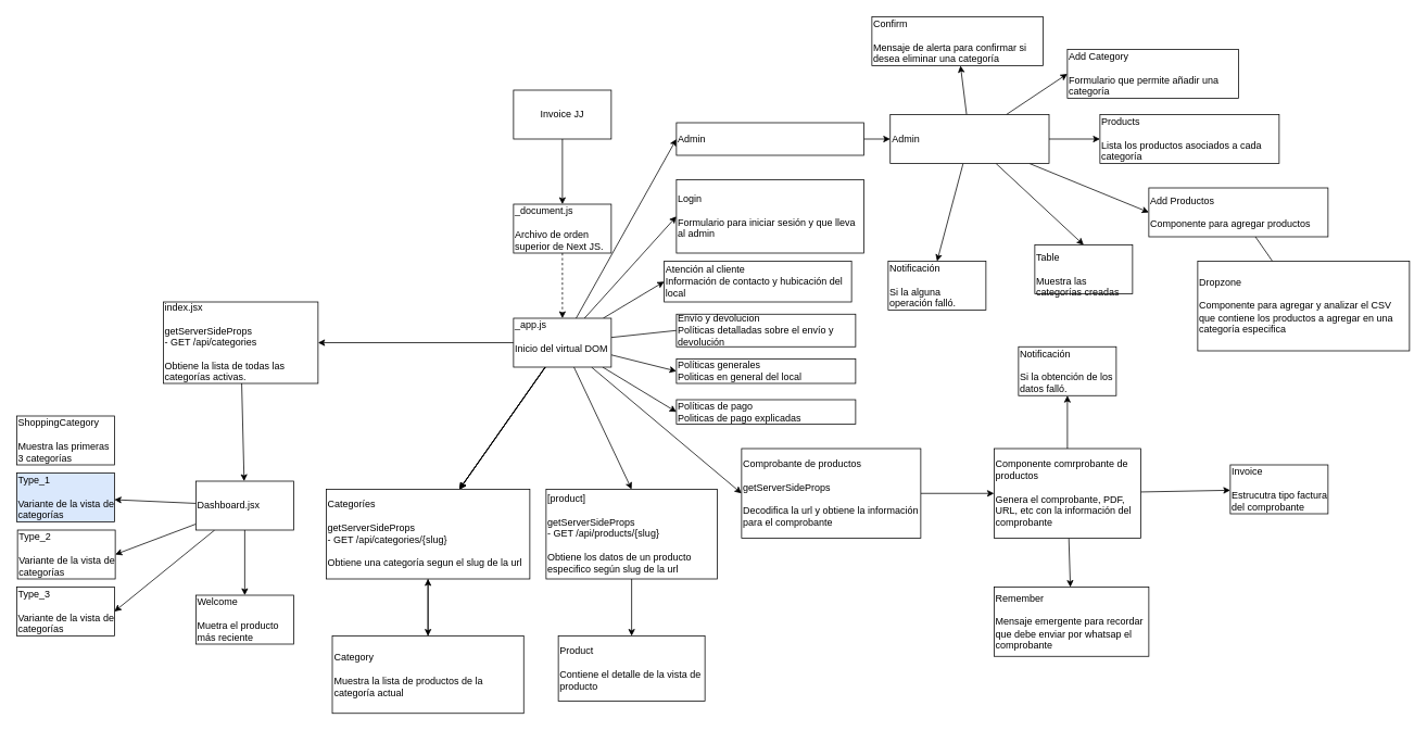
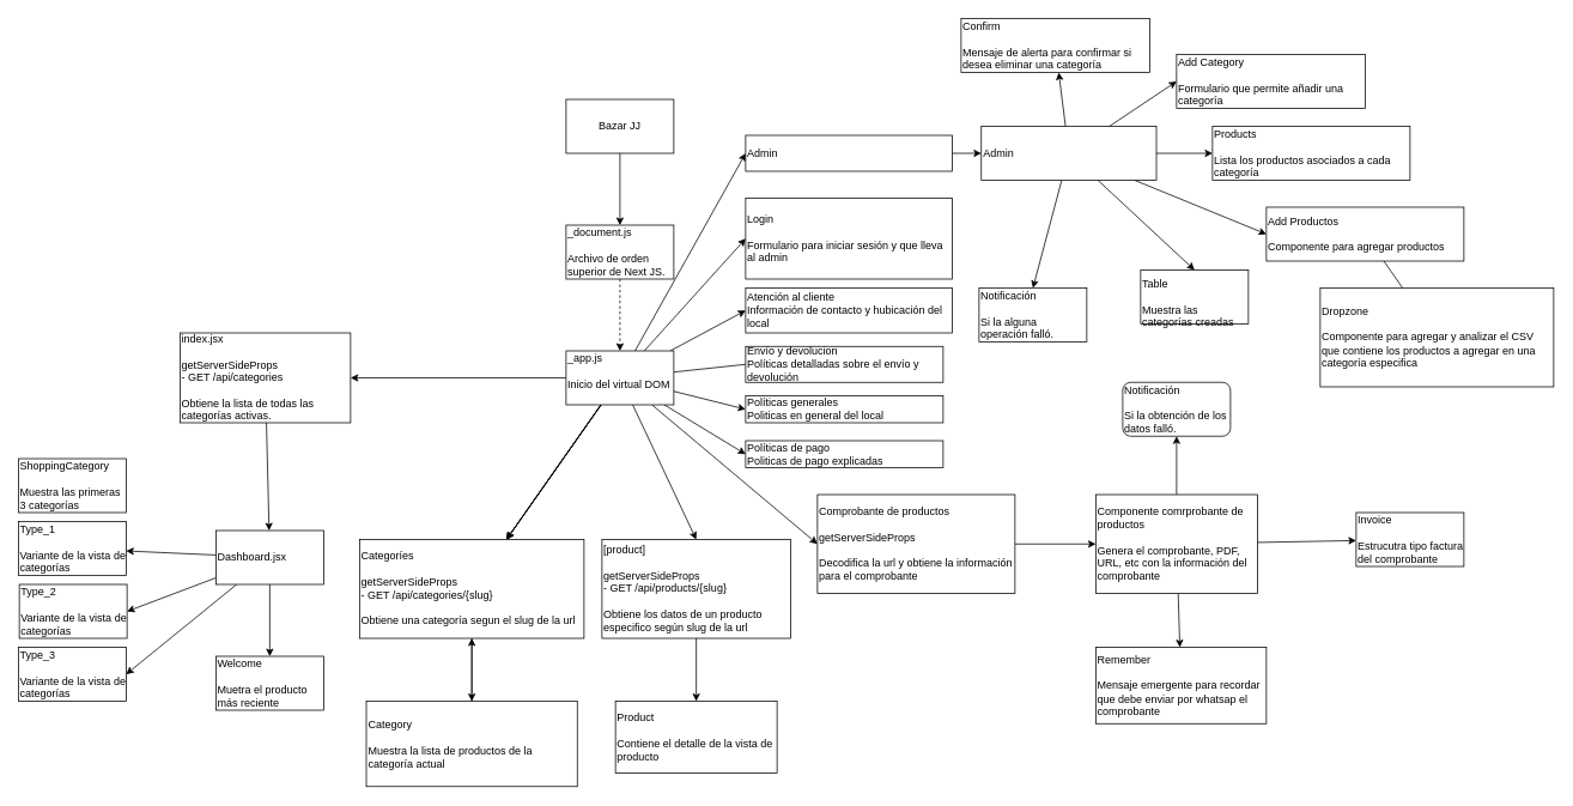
  <mxCell id="0" />
  <mxCell id="1" parent="0" />
  <mxCell id="2" value="" style="edgeStyle=none;html=1;" parent="1" source="3" target="5" edge="1"><mxGeometry relative="1" as="geometry" /></mxCell>
- <mxCell id="3" value="Invoice JJ" style="rounded=0;whiteSpace=wrap;html=1;" parent="1" vertex="1"><mxGeometry x="630" y="110" width="120" height="60" as="geometry" /></mxCell>
+ <mxCell id="3" value="Bazar JJ" style="rounded=0;whiteSpace=wrap;html=1;" parent="1" vertex="1"><mxGeometry x="630" y="110" width="120" height="60" as="geometry" /></mxCell>
  <mxCell id="4" value="" style="edgeStyle=none;html=1;dashed=1;" parent="1" source="5" target="19" edge="1"><mxGeometry relative="1" as="geometry" /></mxCell>
  <mxCell id="5" value="_document.js&lt;br&gt;&lt;br&gt;Archivo de orden superior de Next JS." style="rounded=0;whiteSpace=wrap;html=1;align=left;" parent="1" vertex="1"><mxGeometry x="630" y="250" width="120" height="60" as="geometry" /></mxCell>
  <mxCell id="6" value="" style="edgeStyle=none;html=1;" parent="1" source="19" target="21" edge="1"><mxGeometry relative="1" as="geometry" /></mxCell>
  <mxCell id="7" value="" style="edgeStyle=none;html=1;" parent="1" source="19" target="33" edge="1"><mxGeometry relative="1" as="geometry" /></mxCell>
  <mxCell id="8" value="" style="edgeStyle=none;html=1;" parent="1" source="19" target="33" edge="1"><mxGeometry relative="1" as="geometry" /></mxCell>
  <mxCell id="9" value="" style="edgeStyle=none;html=1;" parent="1" source="19" target="33" edge="1"><mxGeometry relative="1" as="geometry" /></mxCell>
  <mxCell id="10" value="" style="edgeStyle=none;html=1;" parent="1" source="19" target="33" edge="1"><mxGeometry relative="1" as="geometry" /></mxCell>
  <mxCell id="11" style="edgeStyle=none;html=1;entryX=0.5;entryY=0;entryDx=0;entryDy=0;" parent="1" source="19" target="37" edge="1"><mxGeometry relative="1" as="geometry" /></mxCell>
  <mxCell id="12" style="edgeStyle=none;html=1;entryX=0;entryY=0.5;entryDx=0;entryDy=0;" parent="1" source="19" target="39" edge="1"><mxGeometry relative="1" as="geometry" /></mxCell>
  <mxCell id="13" style="edgeStyle=none;html=1;entryX=0;entryY=0.5;entryDx=0;entryDy=0;" parent="1" source="19" target="41" edge="1"><mxGeometry relative="1" as="geometry" /></mxCell>
  <mxCell id="14" style="edgeStyle=none;html=1;entryX=0;entryY=0.5;entryDx=0;entryDy=0;" parent="1" source="19" target="42" edge="1"><mxGeometry relative="1" as="geometry" /></mxCell>
  <mxCell id="15" style="edgeStyle=none;html=1;entryX=0;entryY=0.5;entryDx=0;entryDy=0;endArrow=none;" parent="1" source="19" target="43" edge="1"><mxGeometry relative="1" as="geometry" /></mxCell>
  <mxCell id="16" style="edgeStyle=none;html=1;entryX=0;entryY=0.5;entryDx=0;entryDy=0;" parent="1" source="19" target="44" edge="1"><mxGeometry relative="1" as="geometry" /></mxCell>
  <mxCell id="17" style="edgeStyle=none;html=1;entryX=0;entryY=0.5;entryDx=0;entryDy=0;" parent="1" source="19" target="45" edge="1"><mxGeometry relative="1" as="geometry" /></mxCell>
  <mxCell id="18" style="edgeStyle=none;html=1;entryX=0;entryY=0.5;entryDx=0;entryDy=0;" parent="1" source="19" target="47" edge="1"><mxGeometry relative="1" as="geometry" /></mxCell>
  <mxCell id="19" value="_app.js&lt;br&gt;&lt;br&gt;Inicio del virtual DOM&lt;br&gt;&lt;br&gt;" style="whiteSpace=wrap;html=1;align=left;rounded=0;" parent="1" vertex="1"><mxGeometry x="630" y="390" width="120" height="60" as="geometry" /></mxCell>
  <mxCell id="20" value="" style="edgeStyle=none;html=1;" parent="1" source="21" target="26" edge="1"><mxGeometry relative="1" as="geometry" /></mxCell>
  <mxCell id="21" value="index.jsx&lt;br&gt;&lt;br&gt;getServerSideProps&lt;br&gt;- GET /api/categories&amp;nbsp;&lt;br&gt;&lt;br&gt;Obtiene la lista de todas las categorías activas." style="whiteSpace=wrap;html=1;align=left;rounded=0;" parent="1" vertex="1"><mxGeometry x="200" y="370" width="190" height="100" as="geometry" /></mxCell>
  <mxCell id="22" value="" style="edgeStyle=none;html=1;" parent="1" source="26" target="28" edge="1"><mxGeometry relative="1" as="geometry" /></mxCell>
  <mxCell id="23" style="edgeStyle=none;html=1;entryX=1;entryY=0.5;entryDx=0;entryDy=0;" parent="1" source="26" target="29" edge="1"><mxGeometry relative="1" as="geometry" /></mxCell>
  <mxCell id="24" style="edgeStyle=none;html=1;entryX=1;entryY=0.5;entryDx=0;entryDy=0;" parent="1" source="26" target="30" edge="1"><mxGeometry relative="1" as="geometry" /></mxCell>
  <mxCell id="25" value="" style="edgeStyle=none;html=1;" parent="1" source="26" target="31" edge="1"><mxGeometry relative="1" as="geometry" /></mxCell>
  <mxCell id="26" value="Dashboard.jsx&lt;br&gt;" style="whiteSpace=wrap;html=1;align=left;rounded=0;" parent="1" vertex="1"><mxGeometry x="240" y="590" width="120" height="60" as="geometry" /></mxCell>
  <mxCell id="27" value="ShoppingCategory&lt;br&gt;&lt;br&gt;Muestra las primeras 3 categorías&amp;nbsp;" style="whiteSpace=wrap;html=1;align=left;rounded=0;" parent="1" vertex="1"><mxGeometry x="20" y="510" width="120" height="60" as="geometry" /></mxCell>
- <mxCell id="28" value="Type_1&lt;br&gt;&lt;br&gt;Variante de la vista de categorías" style="whiteSpace=wrap;html=1;align=left;rounded=0;fillColor=#dae8fc;" parent="1" vertex="1"><mxGeometry x="20" y="580" width="120" height="60" as="geometry" /></mxCell>
+ <mxCell id="28" value="Type_1&lt;br&gt;&lt;br&gt;Variante de la vista de categorías" style="whiteSpace=wrap;html=1;align=left;rounded=0;" parent="1" vertex="1"><mxGeometry x="20" y="580" width="120" height="60" as="geometry" /></mxCell>
  <mxCell id="29" value="Type_2&lt;br&gt;&lt;br&gt;Variante de la vista de categorías" style="whiteSpace=wrap;html=1;align=left;rounded=0;" parent="1" vertex="1"><mxGeometry x="21" y="650" width="120" height="60" as="geometry" /></mxCell>
  <mxCell id="30" value="Type_3&lt;br&gt;&lt;br&gt;Variante de la vista de categorías" style="whiteSpace=wrap;html=1;align=left;rounded=0;" parent="1" vertex="1"><mxGeometry x="20" y="720" width="120" height="60" as="geometry" /></mxCell>
  <mxCell id="31" value="Welcome&lt;br&gt;&lt;br&gt;Muetra el producto más reciente" style="whiteSpace=wrap;html=1;align=left;rounded=0;" parent="1" vertex="1"><mxGeometry x="240" y="730" width="120" height="60" as="geometry" /></mxCell>
  <mxCell id="32" value="" style="edgeStyle=none;html=1;" parent="1" source="33" target="35" edge="1"><mxGeometry relative="1" as="geometry" /></mxCell>
  <mxCell id="33" value="Categoríes&lt;br&gt;&lt;br&gt;getServerSideProps&lt;br&gt;- GET /api/categories/{slug}&lt;br&gt;&lt;br&gt;Obtiene una categoría segun el slug de la url" style="whiteSpace=wrap;html=1;align=left;rounded=0;" parent="1" vertex="1"><mxGeometry x="400" y="600" width="250" height="110" as="geometry" /></mxCell>
  <mxCell id="34" style="edgeStyle=none;html=1;" parent="1" source="35" target="33" edge="1"><mxGeometry relative="1" as="geometry" /></mxCell>
  <mxCell id="35" value="Category&lt;br&gt;&lt;br&gt;Muestra la lista de productos de la categoría actual" style="whiteSpace=wrap;html=1;align=left;rounded=0;" parent="1" vertex="1"><mxGeometry x="407.5" y="780" width="235" height="95" as="geometry" /></mxCell>
  <mxCell id="36" value="" style="edgeStyle=none;html=1;" parent="1" source="37" target="38" edge="1"><mxGeometry relative="1" as="geometry" /></mxCell>
  <mxCell id="37" value="[product]&lt;br&gt;&lt;br&gt;getServerSideProps&lt;br&gt;- GET /api/products/{slug}&lt;br&gt;&lt;br&gt;Obtiene los datos de un producto especifico según slug de la url" style="whiteSpace=wrap;html=1;align=left;rounded=0;" parent="1" vertex="1"><mxGeometry x="670" y="600" width="210" height="110" as="geometry" /></mxCell>
  <mxCell id="38" value="Product&lt;br&gt;&lt;br&gt;Contiene el detalle de la vista de producto" style="whiteSpace=wrap;html=1;align=left;rounded=0;" parent="1" vertex="1"><mxGeometry x="685" y="780" width="180" height="80" as="geometry" /></mxCell>
  <mxCell id="39" value="Login&lt;br&gt;&lt;br&gt;Formulario para iniciar sesión y que lleva al admin" style="whiteSpace=wrap;html=1;align=left;rounded=0;" parent="1" vertex="1"><mxGeometry x="830" y="220" width="230" height="90" as="geometry" /></mxCell>
  <mxCell id="40" style="edgeStyle=none;html=1;entryX=0;entryY=0.5;entryDx=0;entryDy=0;" parent="1" source="41" target="61" edge="1"><mxGeometry relative="1" as="geometry" /></mxCell>
  <mxCell id="41" value="Admin" style="whiteSpace=wrap;html=1;align=left;rounded=0;" parent="1" vertex="1"><mxGeometry x="830" y="150" width="230" height="40" as="geometry" /></mxCell>
- <mxCell id="42" value="Atención al cliente&lt;br&gt;Información de contacto y hubicación del local" style="whiteSpace=wrap;html=1;align=left;rounded=0;" parent="1" vertex="1"><mxGeometry x="815" y="320" width="230" height="50" as="geometry" /></mxCell>
+ <mxCell id="42" value="Atención al cliente&lt;br&gt;Información de contacto y hubicación del local" style="whiteSpace=wrap;html=1;align=left;rounded=0;" parent="1" vertex="1"><mxGeometry x="830" y="320" width="230" height="50" as="geometry" /></mxCell>
  <mxCell id="43" value="Envío y devolucion&lt;br&gt;Políticas detalladas sobre el envío y devolución" style="whiteSpace=wrap;html=1;align=left;rounded=0;" parent="1" vertex="1"><mxGeometry x="830" y="385" width="220" height="40" as="geometry" /></mxCell>
  <mxCell id="44" value="Políticas generales&lt;br&gt;Politicas en general del local" style="whiteSpace=wrap;html=1;align=left;rounded=0;" parent="1" vertex="1"><mxGeometry x="830" y="440" width="220" height="30" as="geometry" /></mxCell>
  <mxCell id="45" value="Políticas de pago&lt;br&gt;Politicas de pago explicadas" style="whiteSpace=wrap;html=1;align=left;rounded=0;" parent="1" vertex="1"><mxGeometry x="830" y="490" width="220" height="30" as="geometry" /></mxCell>
  <mxCell id="46" value="" style="edgeStyle=none;html=1;" parent="1" source="47" target="51" edge="1"><mxGeometry relative="1" as="geometry" /></mxCell>
  <mxCell id="47" value="Comprobante de productos&lt;br&gt;&lt;br&gt;getServerSideProps&lt;br&gt;&lt;br&gt;Decodifica la url y obtiene la información para el comprobante" style="whiteSpace=wrap;html=1;align=left;rounded=0;" parent="1" vertex="1"><mxGeometry x="910" y="550" width="220" height="110" as="geometry" /></mxCell>
  <mxCell id="48" value="" style="edgeStyle=none;html=1;" parent="1" source="51" target="52" edge="1"><mxGeometry relative="1" as="geometry" /></mxCell>
  <mxCell id="49" value="" style="edgeStyle=none;html=1;" parent="1" source="51" target="53" edge="1"><mxGeometry relative="1" as="geometry" /></mxCell>
  <mxCell id="50" value="" style="edgeStyle=none;html=1;" parent="1" source="51" target="54" edge="1"><mxGeometry relative="1" as="geometry" /></mxCell>
  <mxCell id="51" value="Componente comrprobante de productos&lt;br&gt;&lt;br&gt;Genera el comprobante, PDF, URL, etc con la información del comprobante" style="whiteSpace=wrap;html=1;align=left;rounded=0;" parent="1" vertex="1"><mxGeometry x="1220" y="550" width="180" height="110" as="geometry" /></mxCell>
  <mxCell id="52" value="Invoice&lt;br&gt;&lt;br&gt;Estrucutra tipo factura del comprobante" style="rounded=0;whiteSpace=wrap;html=1;align=left;" parent="1" vertex="1"><mxGeometry x="1510" y="570" width="120" height="60" as="geometry" /></mxCell>
- <mxCell id="53" value="Notificación&lt;br&gt;&lt;br&gt;Si la obtención de los datos falló." style="whiteSpace=wrap;html=1;align=left;rounded=0;" parent="1" vertex="1"><mxGeometry x="1250" y="425" width="120" height="60" as="geometry" /></mxCell>
+ <mxCell id="53" value="Notificación&lt;br&gt;&lt;br&gt;Si la obtención de los datos falló." style="whiteSpace=wrap;html=1;align=left;rounded=1;" parent="1" vertex="1"><mxGeometry x="1250" y="425" width="120" height="60" as="geometry" /></mxCell>
  <mxCell id="54" value="Remember&lt;br&gt;&lt;br&gt;Mensaje emergente para recordar que debe enviar por whatsap el comprobante" style="whiteSpace=wrap;html=1;align=left;rounded=0;" parent="1" vertex="1"><mxGeometry x="1220" y="720" width="190" height="85" as="geometry" /></mxCell>
  <mxCell id="55" style="edgeStyle=none;html=1;entryX=0.5;entryY=0;entryDx=0;entryDy=0;" parent="1" source="61" target="62" edge="1"><mxGeometry relative="1" as="geometry" /></mxCell>
  <mxCell id="56" style="edgeStyle=none;html=1;" parent="1" source="61" target="64" edge="1"><mxGeometry relative="1" as="geometry" /></mxCell>
  <mxCell id="57" style="edgeStyle=none;html=1;entryX=0;entryY=0.5;entryDx=0;entryDy=0;" parent="1" source="61" target="63" edge="1"><mxGeometry relative="1" as="geometry" /></mxCell>
  <mxCell id="58" style="edgeStyle=none;html=1;" parent="1" source="61" target="65" edge="1"><mxGeometry relative="1" as="geometry" /></mxCell>
  <mxCell id="59" style="edgeStyle=none;html=1;entryX=0.5;entryY=0;entryDx=0;entryDy=0;" parent="1" source="61" target="66" edge="1"><mxGeometry relative="1" as="geometry" /></mxCell>
  <mxCell id="60" style="edgeStyle=none;html=1;entryX=0;entryY=0.5;entryDx=0;entryDy=0;" parent="1" source="61" target="68" edge="1"><mxGeometry relative="1" as="geometry" /></mxCell>
  <mxCell id="61" value="Admin" style="whiteSpace=wrap;html=1;align=left;rounded=0;" parent="1" vertex="1"><mxGeometry x="1092.5" y="140" width="195" height="60" as="geometry" /></mxCell>
  <mxCell id="62" value="Notificación&lt;br&gt;&lt;br&gt;Si la alguna operación falló." style="whiteSpace=wrap;html=1;align=left;rounded=0;" parent="1" vertex="1"><mxGeometry x="1090" y="320" width="120" height="60" as="geometry" /></mxCell>
  <mxCell id="63" value="Add Category&lt;br&gt;&lt;br&gt;Formulario que permite añadir una categoría" style="whiteSpace=wrap;html=1;align=left;rounded=0;" parent="1" vertex="1"><mxGeometry x="1310" y="60" width="210" height="60" as="geometry" /></mxCell>
  <mxCell id="64" value="Products&lt;br&gt;&lt;br&gt;Lista los productos asociados a cada categoría" style="whiteSpace=wrap;html=1;align=left;rounded=0;" parent="1" vertex="1"><mxGeometry x="1350" y="140" width="220" height="60" as="geometry" /></mxCell>
  <mxCell id="65" value="Confirm&lt;br&gt;&lt;br&gt;Mensaje de alerta para confirmar si desea eliminar una categoría" style="whiteSpace=wrap;html=1;align=left;rounded=0;" parent="1" vertex="1"><mxGeometry x="1070" y="20" width="210" height="60" as="geometry" /></mxCell>
  <mxCell id="66" value="&lt;br&gt;Table&lt;br&gt;&lt;br&gt;Muestra las categorías creadas" style="whiteSpace=wrap;html=1;align=left;rounded=0;" parent="1" vertex="1"><mxGeometry x="1270" y="300" width="120" height="60" as="geometry" /></mxCell>
  <mxCell id="67" value="" style="edgeStyle=none;html=1;endArrow=none;" parent="1" source="68" target="69" edge="1"><mxGeometry relative="1" as="geometry" /></mxCell>
  <mxCell id="68" value="Add Productos&lt;br&gt;&lt;br&gt;Componente para agregar productos" style="whiteSpace=wrap;html=1;align=left;rounded=0;" parent="1" vertex="1"><mxGeometry x="1410" y="230" width="220" height="60" as="geometry" /></mxCell>
  <mxCell id="69" value="Dropzone&lt;br&gt;&lt;br&gt;Componente para agregar y analizar el CSV que contiene los productos a agregar en una categoría especifica" style="whiteSpace=wrap;html=1;align=left;rounded=0;" parent="1" vertex="1"><mxGeometry x="1470" y="320" width="260" height="110" as="geometry" /></mxCell>
